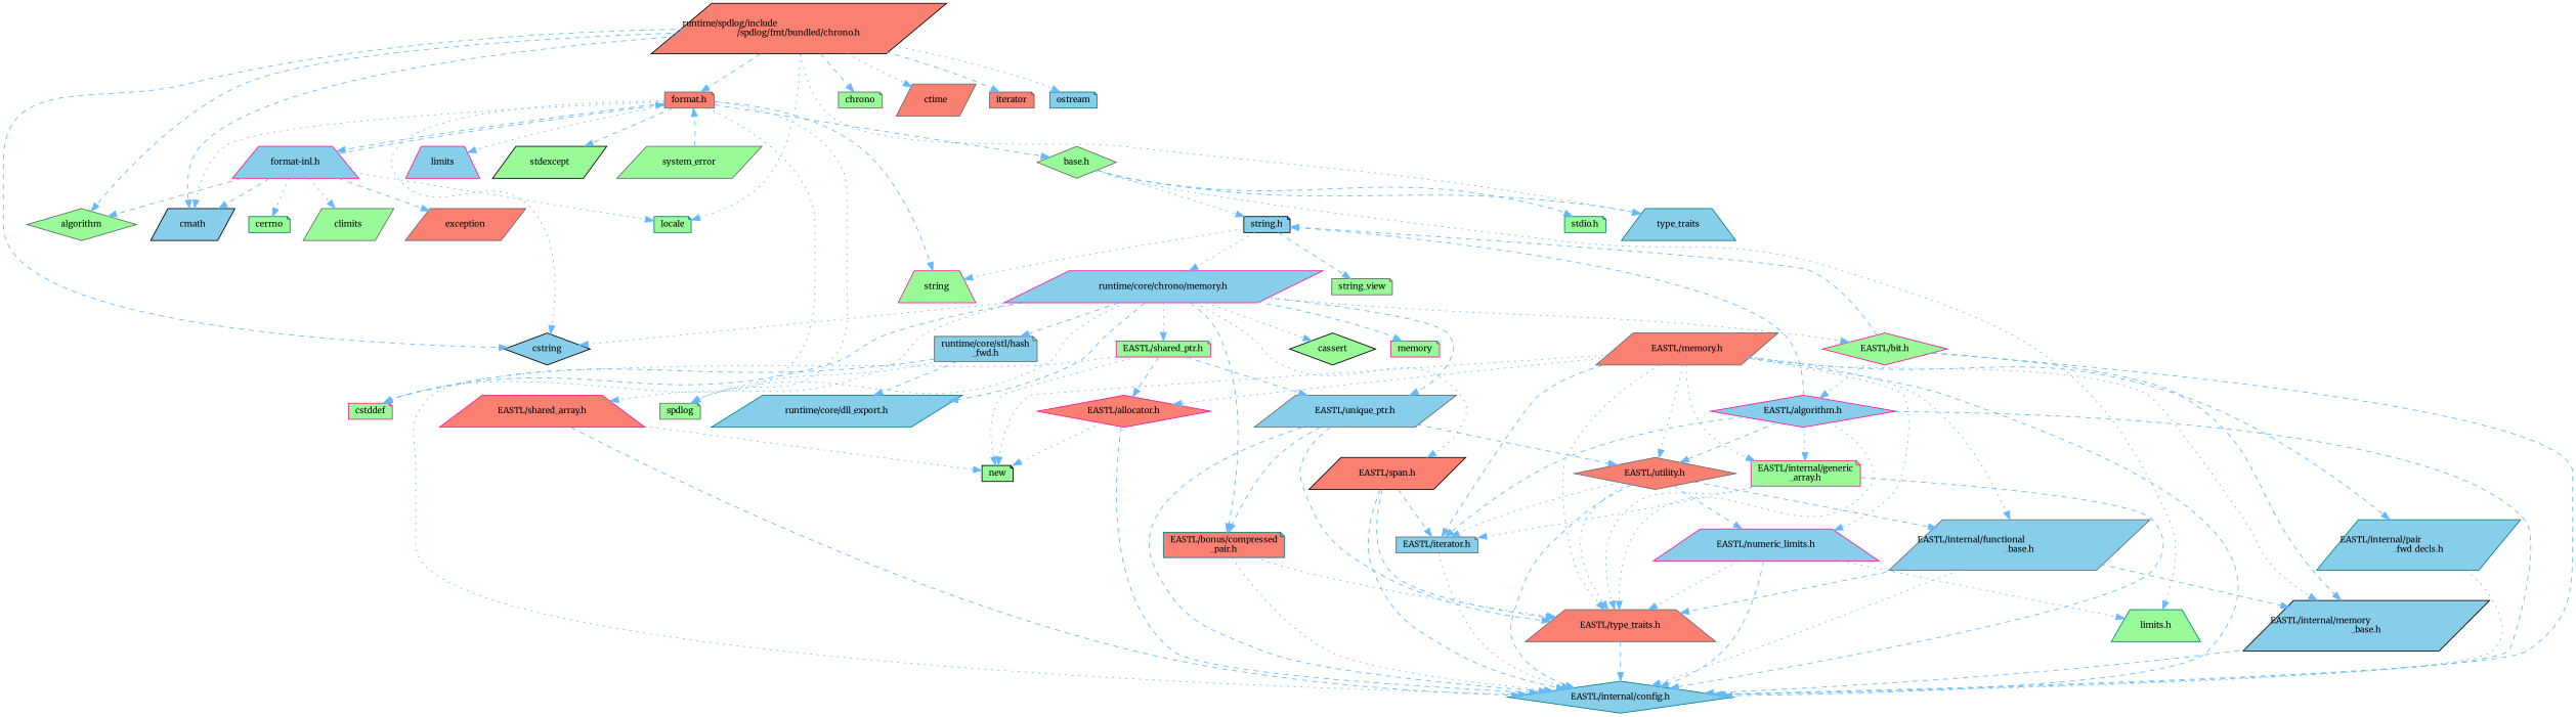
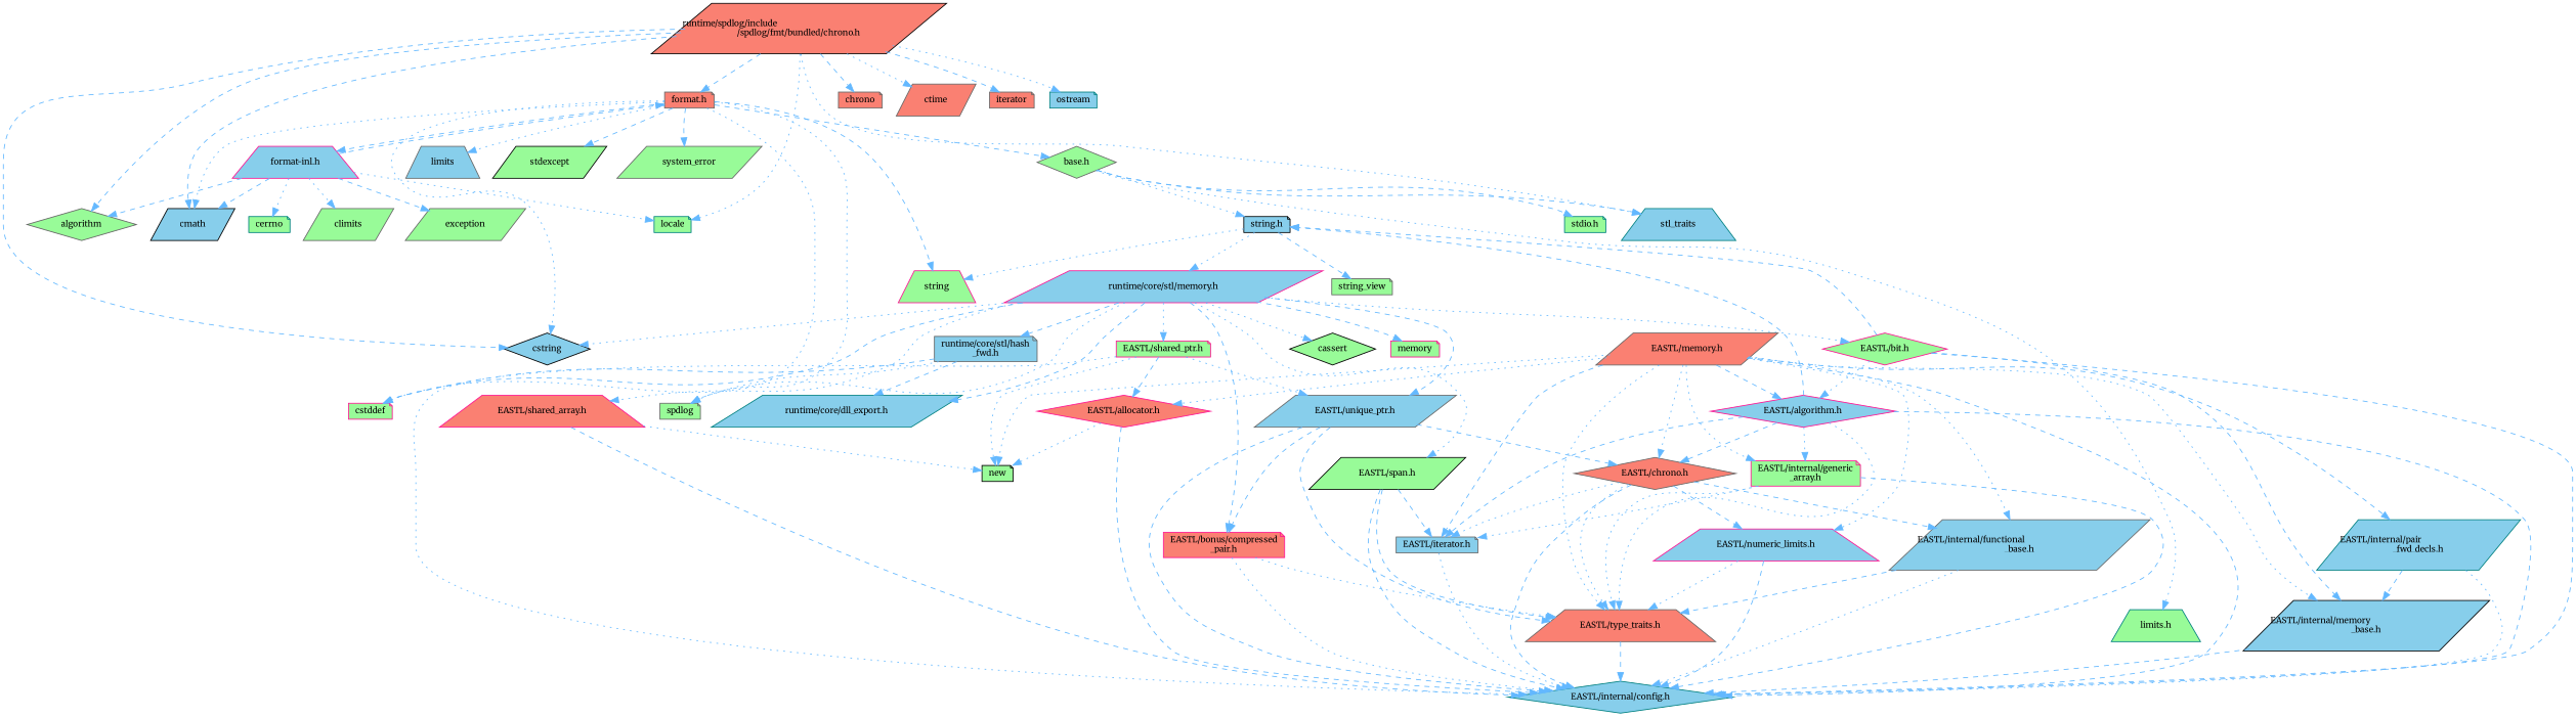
  digraph {
    fontname=Merriweather
    node [color=gray40 fillcolor=palegreen fontname=Merriweather fontsize=10 shape=note style=filled]
    edge [color=steelblue1 fontname=Merriweather fontsize=10 labelfontname=Helvetica labelfontsize=10 style=dashed]
    n1 [color=black fillcolor=salmon fontcolor=black height=0.2 label="runtime/spdlog/include\l/spdlog/fmt/bundled/chrono.h" shape=parallelogram width=0.4]
    n2 [height=0.2 label=algorithm shape=diamond width=0.4]
-   n3 [height=0.2 label=chrono width=0.4]
+   n3 [fillcolor=salmon height=0.2 label=chrono width=0.4]
    n4 [color=black fillcolor=skyblue height=0.2 label=cmath shape=parallelogram width=0.4]
    n5 [color=black fillcolor=skyblue height=0.2 label=cstring shape=diamond width=0.4]
    n6 [fillcolor=salmon height=0.2 label=ctime shape=parallelogram width=0.4]
    n7 [fillcolor=salmon height=0.2 label=iterator width=0.4]
    n8 [color=teal height=0.2 label=locale width=0.4]
    n9 [color=teal fillcolor=skyblue height=0.2 label=ostream width=0.4]
-   n10 [color=teal fillcolor=skyblue height=0.2 label=type_traits shape=trapezium width=0.4]
+   n10 [color=teal fillcolor=skyblue height=0.2 label=stl_traits shape=trapezium width=0.4]
    n11 [fillcolor=salmon height=0.2 label="format.h" width=0.4]
    n12 [height=0.2 label="base.h" shape=diamond width=0.4]
    n13 [color=deeppink height=0.2 label=string shape=trapezium width=0.4]
    n14 [color=deeppink height=0.2 label=cstddef width=0.4]
    n15 [height=0.2 label=spdlog width=0.4]
-   n16 [color=deeppink fillcolor=skyblue height=0.2 label=limits shape=trapezium width=0.4]
+   n16 [fillcolor=skyblue height=0.2 label=limits shape=trapezium width=0.4]
    n17 [color=black height=0.2 label=stdexcept shape=parallelogram width=0.4]
    n18 [height=0.2 label=system_error shape=parallelogram width=0.4]
    n19 [color=deeppink fillcolor=skyblue height=0.2 label="format-inl.h" shape=trapezium width=0.4]
    n20 [color=teal height=0.2 label="limits.h" shape=trapezium width=0.4]
    n21 [color=teal height=0.2 label="stdio.h" width=0.4]
    n22 [color=black fillcolor=skyblue height=0.2 label="string.h" width=0.4]
    n23 [color=black height=0.2 label=new width=0.4]
    n24 [color=teal height=0.2 label=cerrno width=0.4]
    n25 [height=0.2 label=climits shape=parallelogram width=0.4]
-   n26 [fillcolor=salmon height=0.2 label=exception shape=parallelogram width=0.4]
+   n26 [height=0.2 label=exception shape=parallelogram width=0.4]
    n27 [height=0.2 label=string_view width=0.4]
-   n28 [color=deeppink fillcolor=skyblue height=0.2 label="runtime/core/chrono/memory.h" shape=parallelogram width=0.4]
+   n28 [color=deeppink fillcolor=skyblue height=0.2 label="runtime/core/stl/memory.h" shape=parallelogram width=0.4]
    n29 [color=black height=0.2 label=cassert shape=diamond width=0.4]
    n30 [color=deeppink height=0.2 label=memory width=0.4]
    n31 [color=deeppink height=0.2 label="EASTL/bit.h" shape=diamond width=0.4]
    n32 [color=deeppink fillcolor=salmon height=0.2 label="EASTL/shared_array.h" shape=trapezium width=0.4]
    n33 [fillcolor=skyblue height=0.2 label="EASTL/unique_ptr.h" shape=parallelogram width=0.4]
-   n34 [color=teal fillcolor=salmon height=0.2 label="EASTL/bonus/compressed\l_pair.h" width=0.4]
+   n34 [color=deeppink fillcolor=salmon height=0.2 label="EASTL/bonus/compressed\l_pair.h" width=0.4]
    n35 [color=deeppink height=0.2 label="EASTL/shared_ptr.h" width=0.4]
-   n36 [color=black fillcolor=salmon height=0.2 label="EASTL/span.h" shape=parallelogram width=0.4]
+   n36 [color=black height=0.2 label="EASTL/span.h" shape=parallelogram width=0.4]
    n37 [color=teal fillcolor=skyblue height=0.2 label="runtime/core/dll_export.h" shape=parallelogram width=0.4]
    n38 [fillcolor=skyblue height=0.2 label="runtime/core/stl/hash\l_fwd.h" width=0.4]
    n39 [color=teal fillcolor=skyblue height=0.2 label="EASTL/internal/config.h" shape=diamond width=0.4]
    n40 [color=black fillcolor=skyblue height=0.2 label="EASTL/internal/memory\l_base.h" shape=parallelogram width=0.4]
    n41 [color=deeppink fillcolor=skyblue height=0.2 label="EASTL/algorithm.h" shape=diamond width=0.4]
    n42 [fillcolor=salmon height=0.2 label="EASTL/memory.h" shape=parallelogram width=0.4]
    n43 [fillcolor=salmon height=0.2 label="EASTL/type_traits.h" shape=trapezium width=0.4]
    n44 [color=deeppink height=0.2 label="EASTL/internal/generic\l_array.h" width=0.4]
    n45 [fillcolor=skyblue height=0.2 label="EASTL/iterator.h" width=0.4]
    n46 [color=teal fillcolor=skyblue height=0.2 label="EASTL/internal/pair\l_fwd_decls.h" shape=parallelogram width=0.4]
    n47 [fillcolor=skyblue height=0.2 label="EASTL/internal/functional\l_base.h" shape=parallelogram width=0.4]
-   n48 [fillcolor=salmon height=0.2 label="EASTL/utility.h" shape=diamond width=0.4]
+   n48 [fillcolor=salmon height=0.2 label="EASTL/chrono.h" shape=diamond width=0.4]
    n49 [color=deeppink fillcolor=skyblue height=0.2 label="EASTL/numeric_limits.h" shape=trapezium width=0.4]
    n50 [color=deeppink fillcolor=salmon height=0.2 label="EASTL/allocator.h" shape=diamond width=0.4]
    n1 -> n2
    n1 -> n3
    n1 -> n4
    n1 -> n5
    n1 -> n6 [style=dotted]
    n1 -> n7
    n1 -> n8 [style=dotted]
    n1 -> n9 [style=dotted]
    n1 -> n10 [style=dotted]
    n1 -> n11
    n11 -> n4 [style=dotted]
    n11 -> n5 [style=dotted]
    n11 -> n12
    n11 -> n13
    n11 -> n14 [style=dotted]
    n11 -> n15 [style=dotted]
    n11 -> n16 [style=dotted]
    n11 -> n17
-   n18 -> n11
+   n11 -> n18
    n11 -> n19
    n12 -> n10
    n12 -> n20 [style=dotted]
    n12 -> n21
    n12 -> n22 [style=dotted]
    n19 -> n2
    n19 -> n4
    n19 -> n8 [style=dotted]
    n19 -> n11
    n19 -> n24 [style=dotted]
    n19 -> n25 [style=dotted]
    n19 -> n26
    n22 -> n13 [style=dotted]
    n22 -> n27
    n22 -> n28 [style=dotted]
    n28 -> n5 [style=dotted]
    n28 -> n14
    n28 -> n15 [style=dotted]
    n28 -> n29 [style=dotted]
    n28 -> n30
    n28 -> n31 [style=dotted]
    n28 -> n32 [style=dotted]
    n28 -> n33
    n28 -> n34
    n28 -> n35 [style=dotted]
    n28 -> n36 [style=dotted]
    n28 -> n37
    n28 -> n38
    n31 -> n22
    n31 -> n39
    n31 -> n40
    n31 -> n41 [style=dotted]
    n32 -> n23 [style=dotted]
    n32 -> n39
    n33 -> n34
    n33 -> n39
    n33 -> n43
    n33 -> n48
    n34 -> n39 [style=dotted]
    n34 -> n43 [style=dotted]
    n35 -> n23 [style=dotted]
-   n35 -> n33
+   n35 -> n33 [style=dotted]
    n35 -> n39 [style=dotted]
    n35 -> n50
    n36 -> n39
    n36 -> n43
    n36 -> n45
    n38 -> n14
    n38 -> n15 [style=dotted]
    n38 -> n37
    n40 -> n39
    n41 -> n22
    n41 -> n39
    n41 -> n43 [style=dotted]
    n41 -> n44 [style=dotted]
    n41 -> n45
    n41 -> n48
    n42 -> n23 [style=dotted]
    n42 -> n39
    n42 -> n40 [style=dotted]
+   n42 -> n41
    n42 -> n43 [style=dotted]
    n42 -> n44 [style=dotted]
    n42 -> n45
    n42 -> n46
    n42 -> n47 [style=dotted]
    n42 -> n48 [style=dotted]
    n42 -> n49 [style=dotted]
    n42 -> n50 [style=dotted]
    n43 -> n39
    n44 -> n39
    n44 -> n43 [style=dotted]
    n44 -> n45 [style=dotted]
    n45 -> n39 [style=dotted]
    n46 -> n39 [style=dotted]
    n47 -> n39 [style=dotted]
-   n47 -> n40
+   n46 -> n40
    n47 -> n43
    n48 -> n39
    n48 -> n43 [style=dotted]
    n48 -> n45 [style=dotted]
    n48 -> n47
    n48 -> n49
-   n49 -> n20 [style=dotted]
    n49 -> n39
    n49 -> n43 [style=dotted]
    n50 -> n23 [style=dotted]
    n50 -> n39
  }
